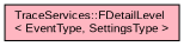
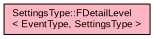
  digraph {
    rankdir=TB
    fontname="Liberation Sans"
-   n1 [color=black fillcolor=lightpink fontname="Liberation Sans" fontsize=10 height=0.2 label="TraceServices::FDetailLevel\l\< EventType, SettingsType \>" shape=box style=filled width=0.4]
+   n1 [color=black fillcolor=lightpink fontname="Liberation Sans" fontsize=10 height=0.2 label="SettingsType::FDetailLevel\l\< EventType, SettingsType \>" shape=box style=filled width=0.4]
  }
